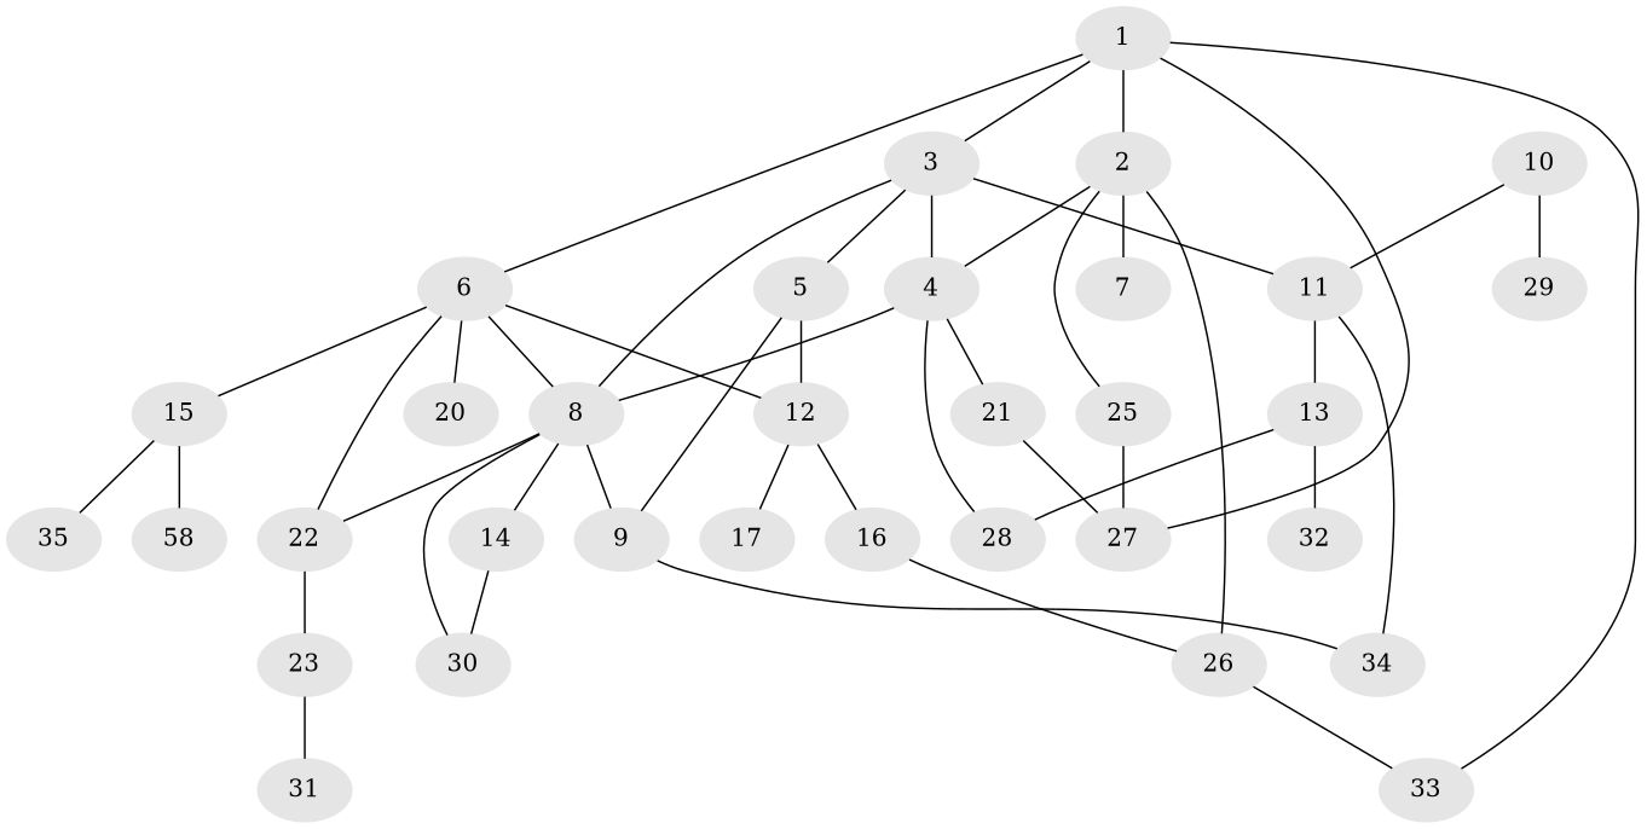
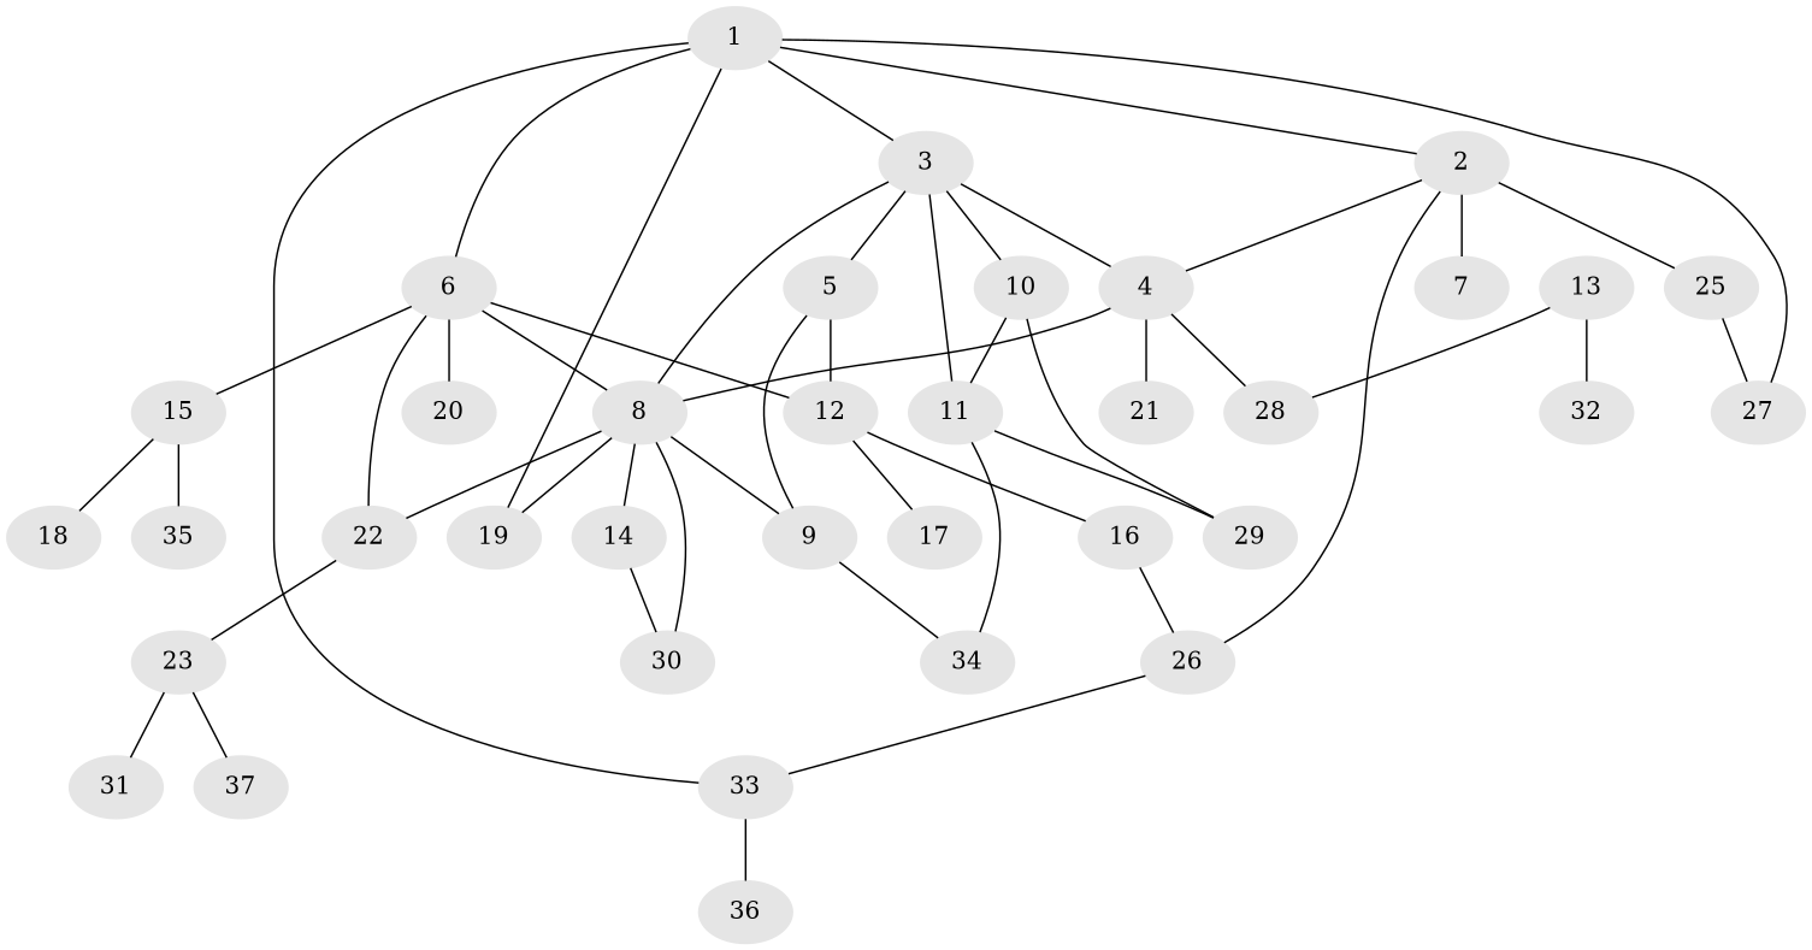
  graph {
    node [color=gray90 style=filled]
    edge [weight=1.0]
    1
    2
    3
    6
+   19
    27
    33
    4
    7
    25
    26
    5
    8
    10
    11
    12
    15
    20
    22
+   36
    21
    28
    9
    14
    30
    29
    34
    13
    16
    17
-   18 [label=58]
+   18
    35
    23
    32
    31
+   37
    1 -- 2
    1 -- 3
    1 -- 6
+   1 -- 19
    1 -- 27
    1 -- 33
    2 -- 4
    2 -- 7 [weight=4.0]
    2 -- 25
    2 -- 26 [weight=2.0]
    3 -- 4
    3 -- 5 [weight=2.0]
    3 -- 8
+   3 -- 10 [weight=2.0]
    3 -- 11 [weight=2.0]
    6 -- 8
    6 -- 12
    6 -- 15
    6 -- 20
    6 -- 22
+   33 -- 36
    4 -- 8
    4 -- 21
    4 -- 28
    25 -- 27
    26 -- 33
    5 -- 12
    5 -- 9
+   8 -- 19 [weight=2.0]
    8 -- 22
    8 -- 9
    8 -- 14
    8 -- 30
    10 -- 11
    10 -- 29
    11 -- 34
-   11 -- 13
+   11 -- 29
    12 -- 16
    12 -- 17
    15 -- 18
    15 -- 35
    22 -- 23
-   21 -- 27
    9 -- 34
    14 -- 30
    13 -- 28
    13 -- 32 [weight=2.0]
    16 -- 26
    23 -- 31
+   23 -- 37
  }
